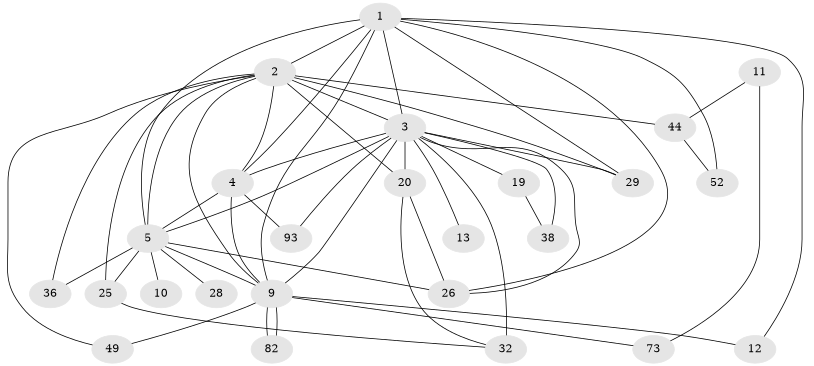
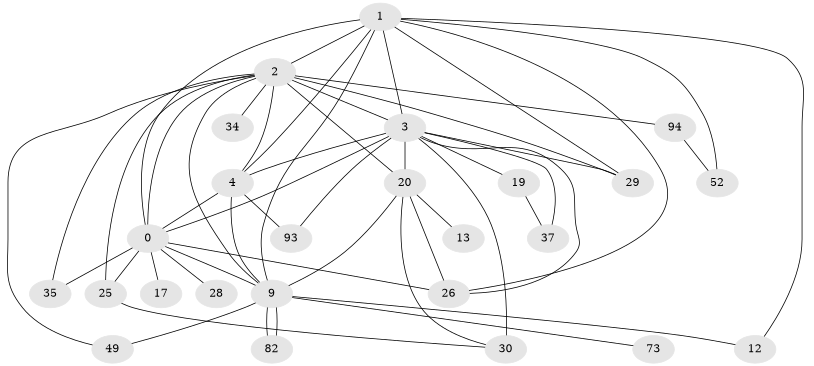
  graph {
    node [color=gray90 style=filled]
    2 [super="+10+7+6"]
    3 [super="+18+16+8"]
    4 [super="+39+14"]
-   5 [super="+30+50+40+48+35+15+21"]
+   5 [super="+30+50+40+48+35+15+21" label=0]
    9
    29
    20
    25
-   36
-   44
+   34
+   36 [label=35]
+   44 [label=94]
    49
    1
    12
    26 [super="+53+27"]
    52
    13
    19
    n19 [label=93]
-   32 [super="+38+33"]
-   37 [label=38]
-   17 [label=10]
+   32 [super="+38+33" label=30]
+   37
+   17
    28
    n24 [label=82]
    n25 [label=73]
-   11
    2 -- 3 [weight=10]
    2 -- 4 [weight=5]
    2 -- 5 [weight=9]
    2 -- 9 [weight=4]
    2 -- 29
    2 -- 20
    2 -- 25
+   2 -- 34 [weight=2]
    2 -- 36
    2 -- 44
    2 -- 49
    3 -- 4 [weight=3]
    3 -- 5 [weight=3]
-   3 -- 9 [weight=2]
+   20 -- 9 [weight=2]
    3 -- 29
    3 -- 20
    3 -- 26
-   3 -- 13 [weight=2]
+   20 -- 13 [weight=2]
    3 -- 19
    3 -- n19
    3 -- 32 [weight=3]
    3 -- 37
    4 -- 5
    4 -- 9
    4 -- n19
    5 -- 9 [weight=2]
    5 -- 25
    5 -- 36
    5 -- 26
    5 -- 17
    5 -- 28
    9 -- 49
    9 -- 12
    9 -- n24
    9 -- n24
    9 -- n25
    20 -- 26
    20 -- 32
    25 -- 32
    44 -- 52
    1 -- 2 [weight=4]
    1 -- 3 [weight=3]
    1 -- 4
    1 -- 5
    1 -- 9
    1 -- 29
    1 -- 12
    1 -- 26
    1 -- 52
    19 -- 37
-   11 -- 44
-   11 -- n25
  }
